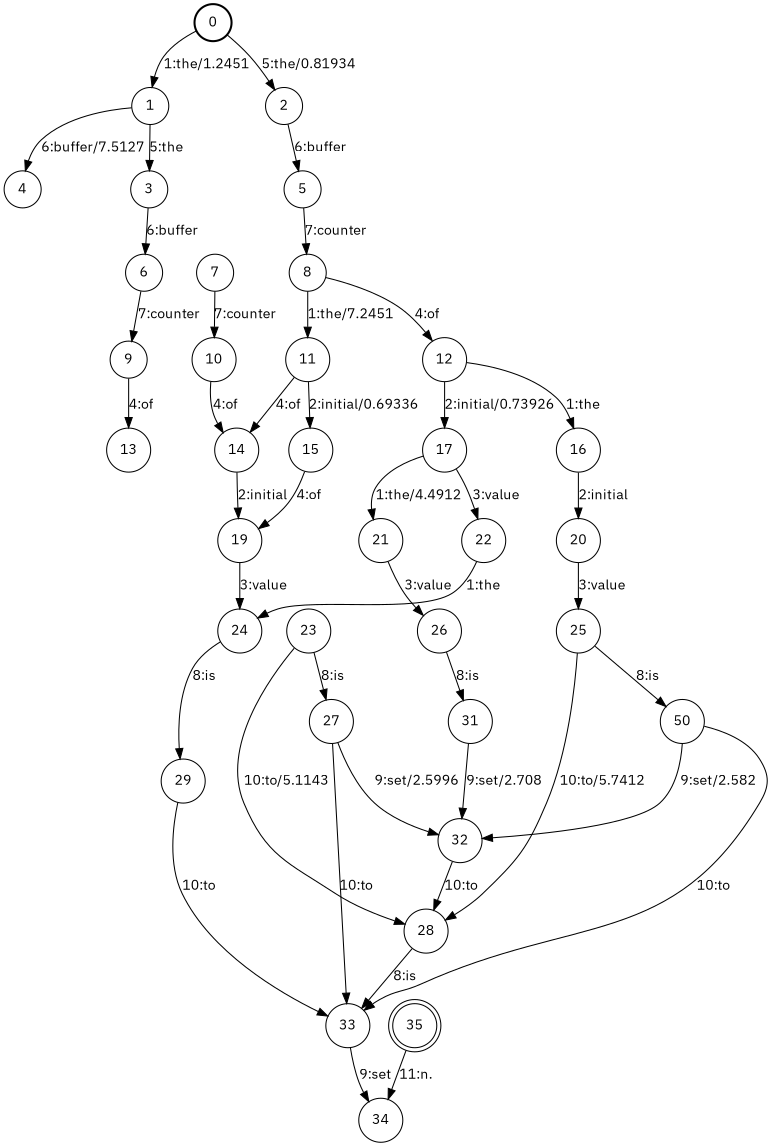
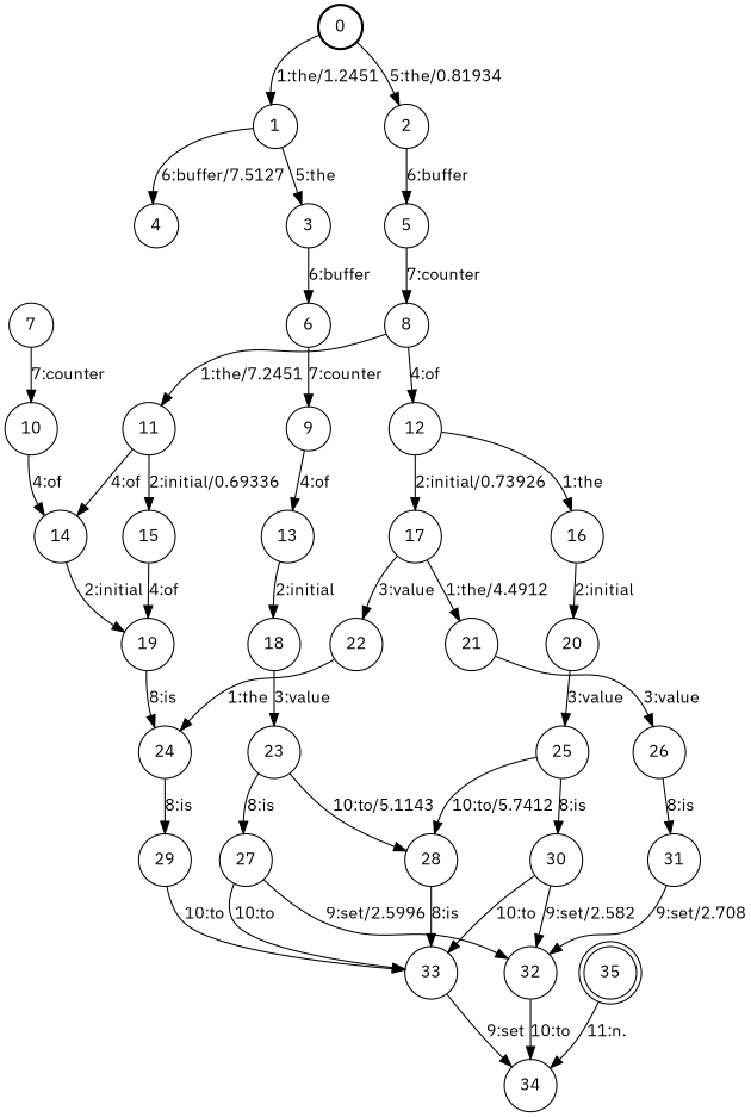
  digraph {
    fontname="IBM Plex Sans"
    nodesep=0.25
    rankdir=TB
    ranksep=0.4
    node [fontname="IBM Plex Sans" fontsize=14 shape=circle style=solid]
    edge [fontname="IBM Plex Sans" fontsize=14]
    n1 [label=0 style=bold]
    n2 [label=1]
    n3 [label=2]
    n4 [label=3]
    n5 [label=4]
    n6 [label=5]
    n7 [label=6]
    n8 [label=8]
    n9 [label=9]
    n10 [label=7]
    n11 [label=10]
    n12 [label=12]
    n13 [label=11]
    n14 [label=13]
    n15 [label=14]
    n16 [label=17]
    n17 [label=16]
    n18 [label=15]
+   n19 [label=18]
    n20 [label=19]
    n21 [label=22]
    n22 [label=21]
    n23 [label=20]
    n24 [label=23]
    n25 [label=24]
    n26 [label=26]
    n27 [label=25]
    n28 [label=27]
    n29 [label=28]
    n30 [label=29]
-   n31 [label=50]
+   n31 [label=30]
    n32 [label=31]
    n33 [label=32]
    n34 [label=33]
    n35 [label=34]
    n36 [label=35 shape=doublecircle]
    n1 -> n2 [label="1:the/1.2451"]
    n1 -> n3 [label="5:the/0.81934"]
    n2 -> n4 [label="5:the"]
    n2 -> n5 [label="6:buffer/7.5127"]
    n3 -> n6 [label="6:buffer"]
    n4 -> n7 [label="6:buffer"]
    n6 -> n8 [label="7:counter"]
    n7 -> n9 [label="7:counter"]
    n8 -> n12 [label="4:of"]
    n8 -> n13 [label="1:the/7.2451"]
    n9 -> n14 [label="4:of"]
    n10 -> n11 [label="7:counter"]
    n11 -> n15 [label="4:of"]
    n12 -> n16 [label="2:initial/0.73926"]
    n12 -> n17 [label="1:the"]
    n13 -> n15 [label="4:of"]
    n13 -> n18 [label="2:initial/0.69336"]
+   n14 -> n19 [label="2:initial"]
    n15 -> n20 [label="2:initial"]
    n16 -> n21 [label="3:value"]
    n16 -> n22 [label="1:the/4.4912"]
    n17 -> n23 [label="2:initial"]
    n18 -> n20 [label="4:of"]
-   n20 -> n25 [label="3:value"]
+   n19 -> n24 [label="3:value"]
+   n20 -> n25 [label="8:is"]
    n21 -> n25 [label="1:the"]
    n22 -> n26 [label="3:value"]
    n23 -> n27 [label="3:value"]
    n24 -> n28 [label="8:is"]
    n24 -> n29 [label="10:to/5.1143"]
    n25 -> n30 [label="8:is"]
    n26 -> n32 [label="8:is"]
    n27 -> n29 [label="10:to/5.7412"]
    n27 -> n31 [label="8:is"]
    n28 -> n33 [label="9:set/2.5996"]
    n28 -> n34 [label="10:to"]
    n29 -> n34 [label="8:is"]
    n30 -> n34 [label="10:to"]
    n31 -> n33 [label="9:set/2.582"]
    n31 -> n34 [label="10:to"]
    n32 -> n33 [label="9:set/2.708"]
-   n33 -> n29 [label="10:to"]
+   n33 -> n35 [label="10:to"]
    n34 -> n35 [label="9:set"]
    n36 -> n35 [label="11:n."]
  }
